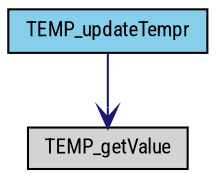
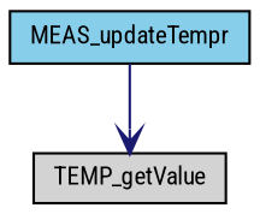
  digraph {
    rankdir=TB
    fontname="Roboto Condensed"
    node [color=black fontname="Roboto Condensed" fontsize=10 shape=record style=filled]
-   n1 [fillcolor=skyblue fontcolor=black height=0.2 label=TEMP_updateTempr width=0.4]
+   n1 [fillcolor=skyblue fontcolor=black height=0.2 label=MEAS_updateTempr width=0.4]
    n2 [fillcolor=lightgrey height=0.2 label=TEMP_getValue width=0.4]
    n1 -> n2 [color=midnightblue fontname="Roboto Condensed" fontsize=10 labelfontname=Helvetica labelfontsize=10 style=solid arrowhead=vee]
  }
